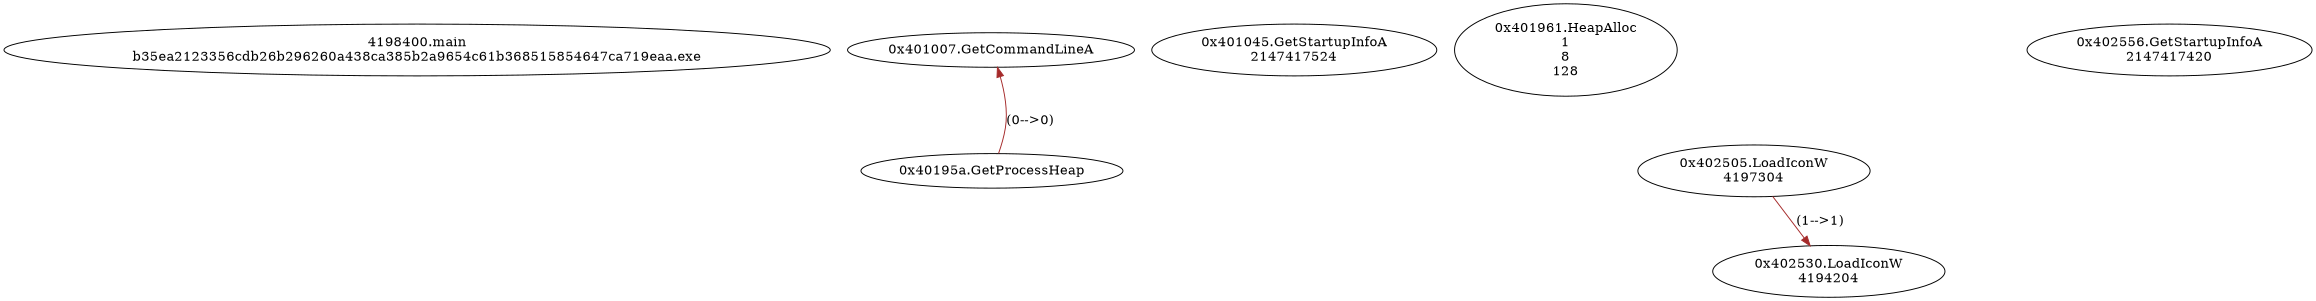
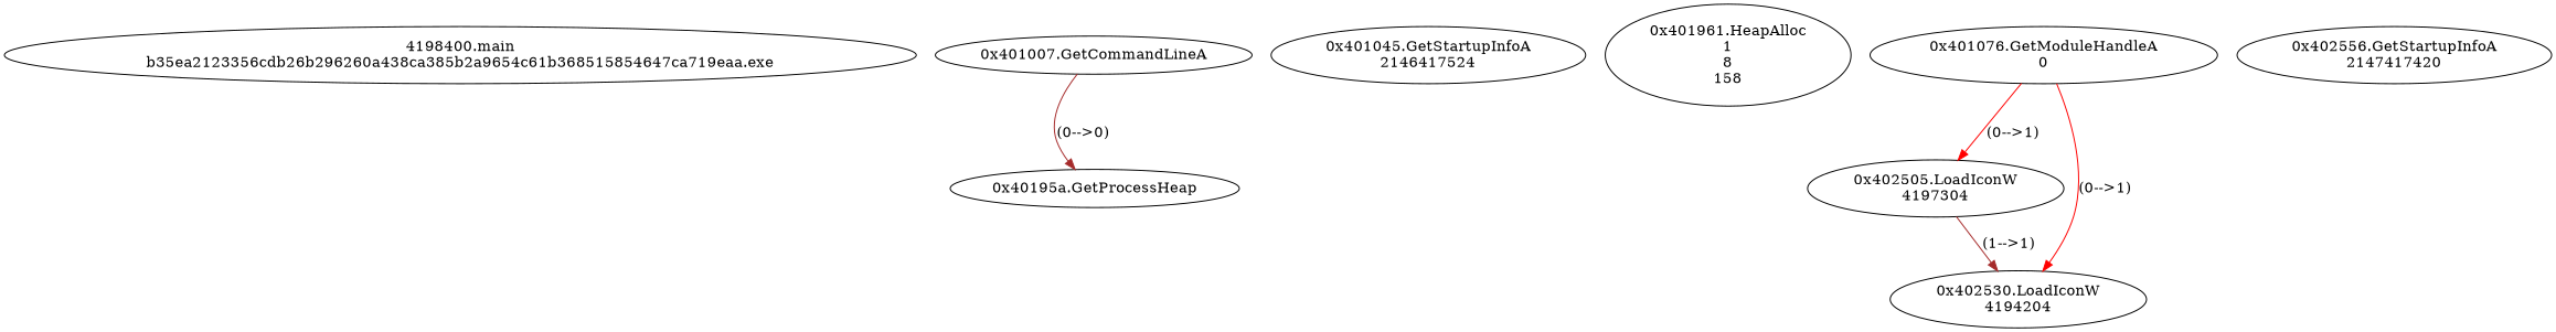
  digraph {
    edge [color=brown]
    n1 [label="4198400.main\nb35ea2123356cdb26b296260a438ca385b2a9654c61b368515854647ca719eaa.exe"]
    n2 [label="0x401007.GetCommandLineA\n"]
    n3 [label="0x40195a.GetProcessHeap\n"]
-   n4 [label="0x401045.GetStartupInfoA\n2147417524"]
-   n5 [label="0x401961.HeapAlloc\n1\n8\n128"]
+   n4 [label="0x401045.GetStartupInfoA\n2146417524"]
+   n5 [label="0x401961.HeapAlloc\n1\n8\n158"]
+   n6 [label="0x401076.GetModuleHandleA\n0"]
    n7 [label="0x402505.LoadIconW\n4197304\n"]
    n8 [label="0x402530.LoadIconW\n4194204\n"]
    n9 [label="0x402556.GetStartupInfoA\n2147417420"]
-   n3 -> n2 [label="(0-->0)"]
+   n2 -> n3 [label="(0-->0)"]
+   n6 -> n7 [color=red label="(0-->1)"]
+   n6 -> n8 [color=red label="(0-->1)"]
    n7 -> n8 [label="(1-->1)"]
  }
